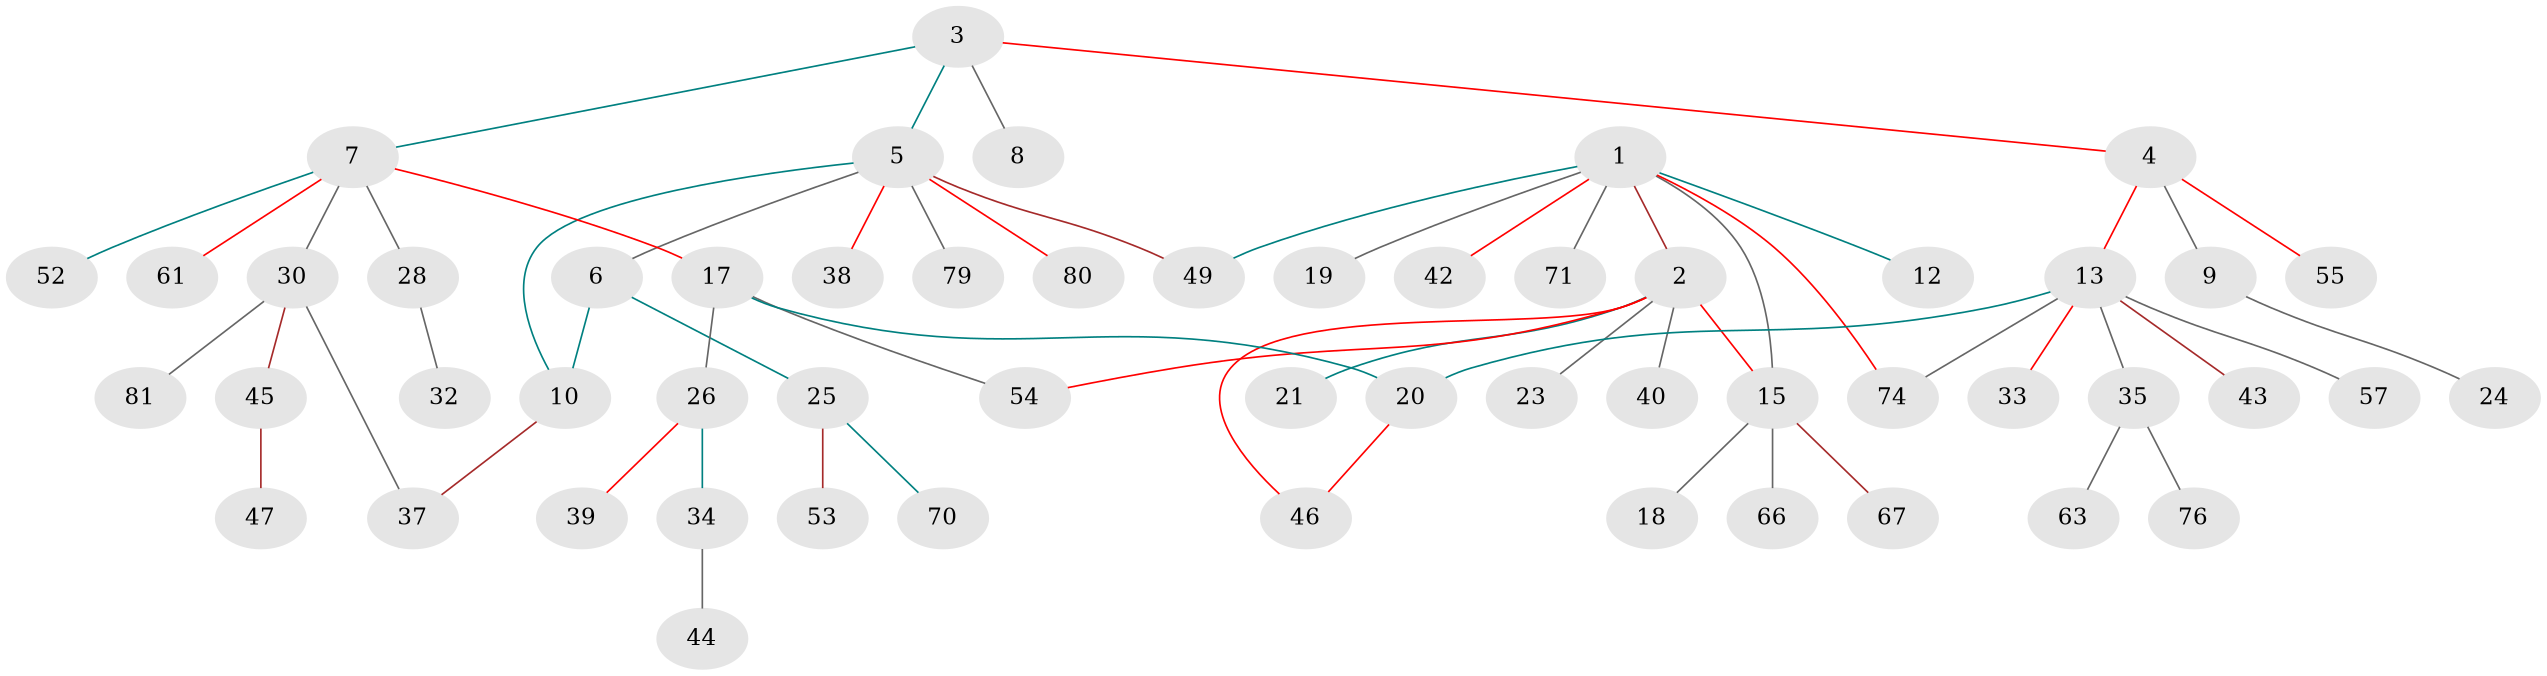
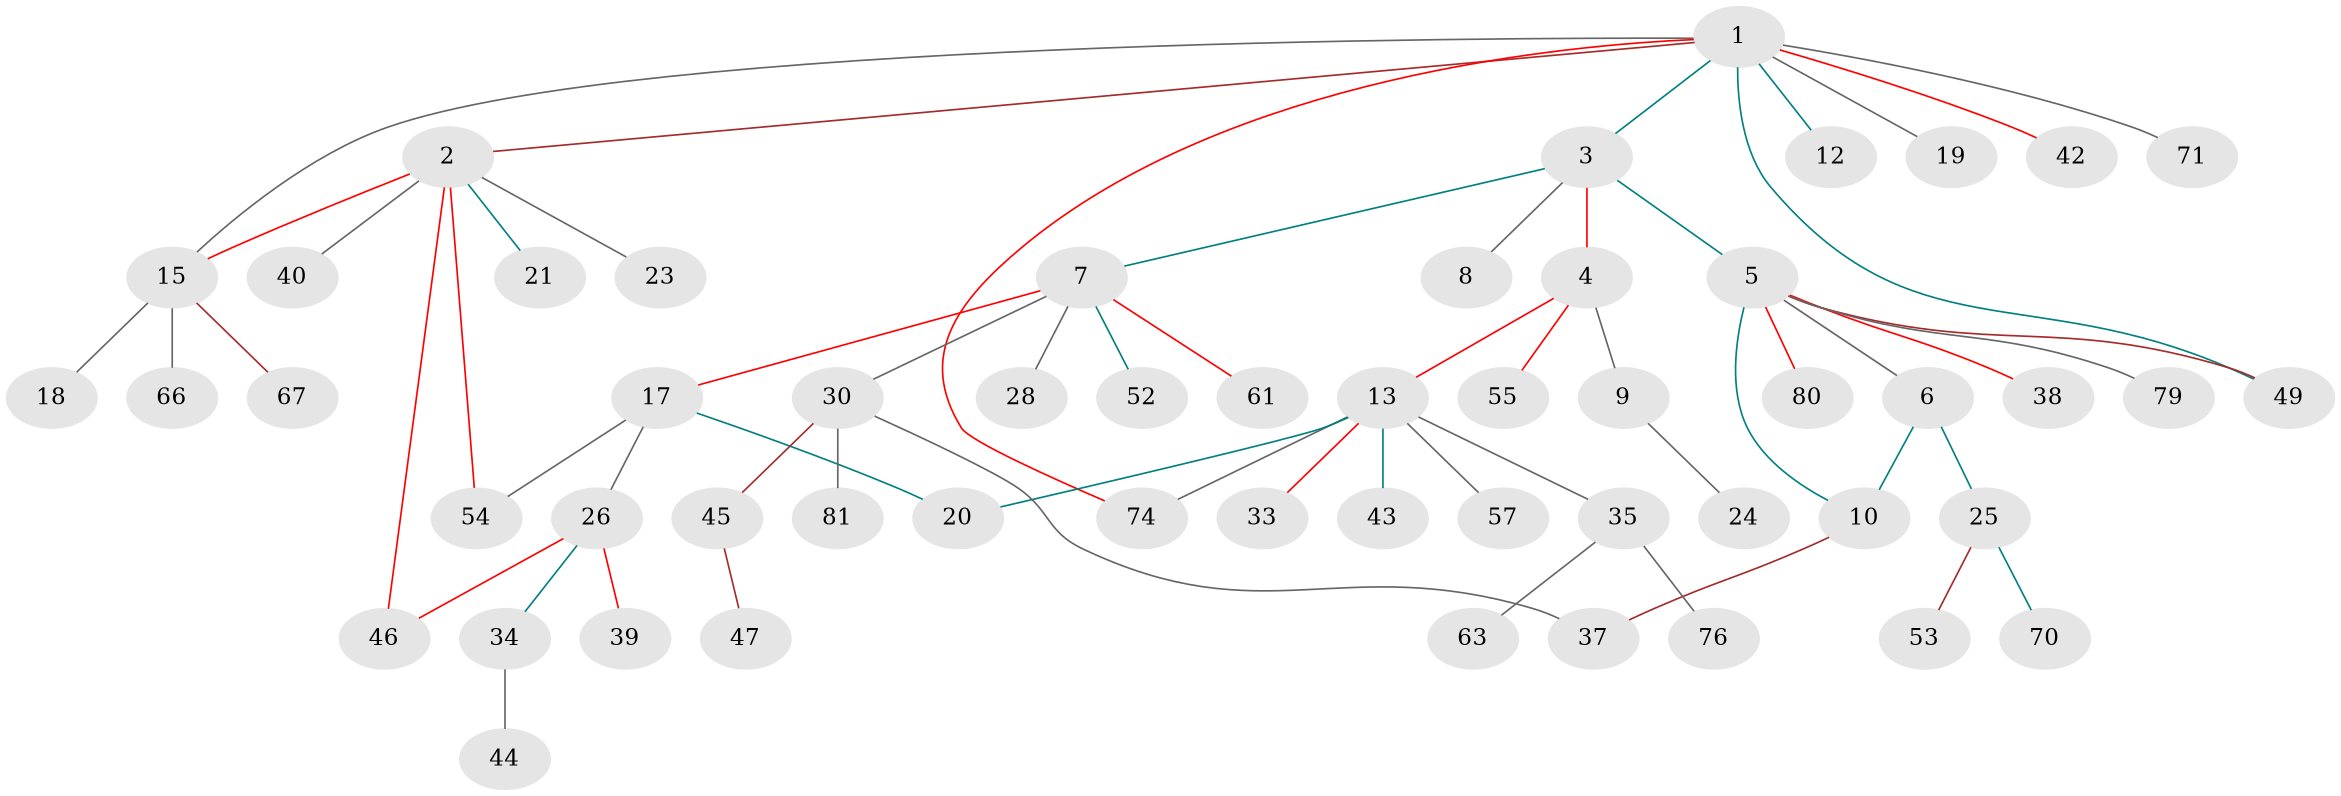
  graph {
    node [color=gray90 style=filled]
    edge [color=gray40]
    1 [super="+14"]
    2 [super="+11"]
    3
    12 [super="+30"]
    15 [super="+29"]
    19
    42
    49 [super="+58"]
    71
    74 [super="+78"]
    21
    23
    40
    46 [super="+73"]
    54 [super="+56"]
    4 [super="+27"]
    5 [super="+50"]
    7 [super="+22"]
    8 [super="+75"]
    18 [super="+41"]
    66
    67
    9 [super="+64"]
    13 [super="+16"]
    55
    6
    10 [super="+51"]
    38
    79
    80
    17
    28 [super="+36"]
    n33 [label=30 super="+48"]
    52
    61
    24
    20 [super="+65"]
    33
    35 [super="+69"]
    43
    57
    25 [super="+59"]
    37
    53 [super="+68"]
    70
    26 [super="+72"]
-   32 [super="+62"]
    45 [super="+47"]
    81
    63
    76
    34
    39
    44 [super="+60"]
    n55 [label=47]
    1 -- 2 [color=brown]
+   1 -- 3 [color=teal]
    1 -- 12 [color=teal]
    1 -- 15
    1 -- 19
    1 -- 42 [color=red]
    1 -- 49 [color=teal]
    1 -- 71
    1 -- 74 [color=red]
    2 -- 15 [color=red]
    2 -- 21 [color=teal]
    2 -- 23
    2 -- 40
    2 -- 46 [color=red]
    2 -- 54 [color=red]
    3 -- 4 [color=red]
    3 -- 5 [color=teal]
    3 -- 7 [color=teal]
    3 -- 8
    15 -- 18
    15 -- 66
    15 -- 67 [color=brown]
    4 -- 9
    4 -- 13 [color=red]
    4 -- 55 [color=red]
    5 -- 49 [color=brown]
    5 -- 6
    5 -- 10 [color=teal]
    5 -- 38 [color=red]
    5 -- 79
    5 -- 80 [color=red]
    7 -- 17 [color=red]
    7 -- 28
    7 -- n33
    7 -- 52 [color=teal]
    7 -- 61 [color=red]
    9 -- 24
    13 -- 74
    13 -- 20 [color=teal]
    13 -- 33 [color=red]
    13 -- 35
-   13 -- 43 [color=brown]
+   13 -- 43 [color=teal]
    13 -- 57
    6 -- 10 [color=teal]
    6 -- 25 [color=teal]
    10 -- 37 [color=brown]
    17 -- 54
    17 -- 20 [color=teal]
    17 -- 26
-   28 -- 32
    n33 -- 37
    n33 -- 45 [color=brown]
    n33 -- 81
    35 -- 63
    35 -- 76
    25 -- 53 [color=brown]
    25 -- 70 [color=teal]
-   20 -- 46 [color=red]
+   26 -- 46 [color=red]
    26 -- 34 [color=teal]
    26 -- 39 [color=red]
    45 -- n55 [color=brown]
    34 -- 44
  }
